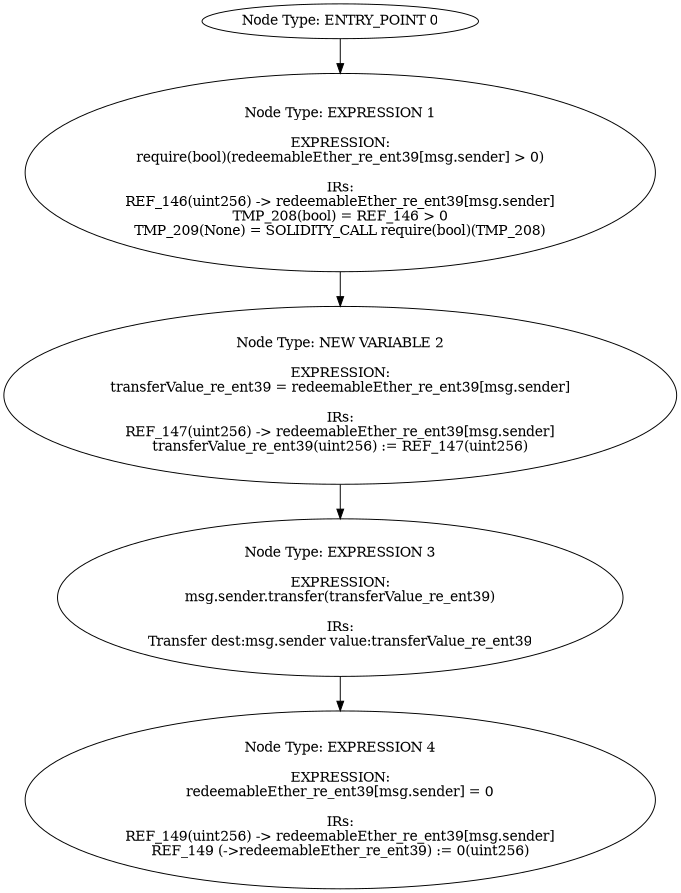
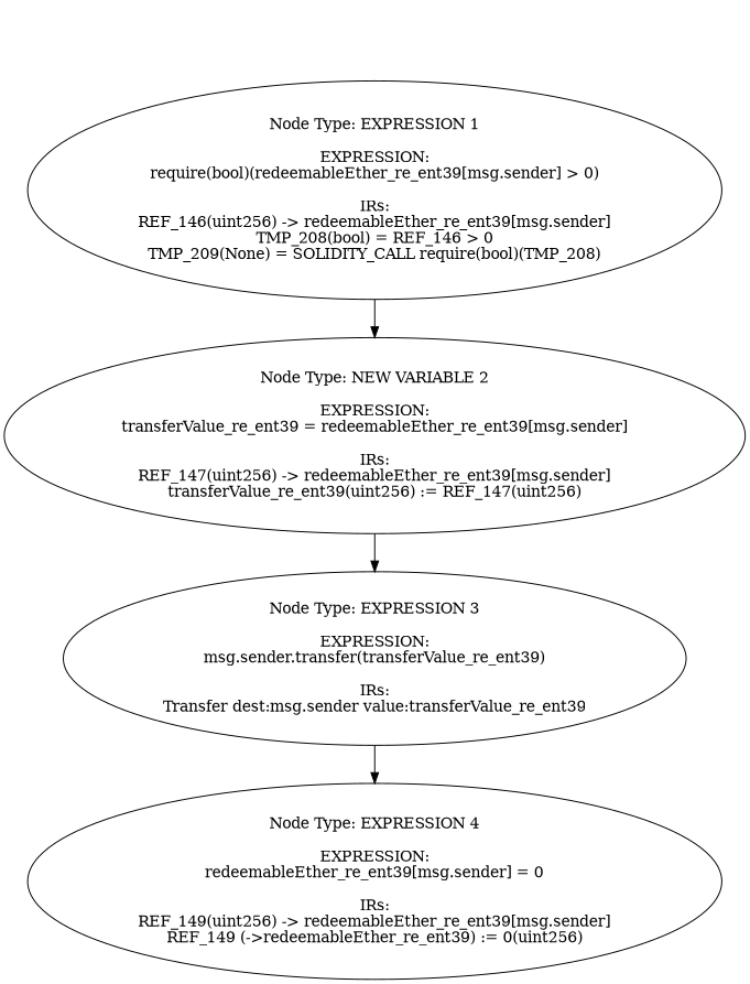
  digraph {
-   n1 [label="Node Type: ENTRY_POINT 0\n"]
    n2 [label="Node Type: EXPRESSION 1\n\nEXPRESSION:\nrequire(bool)(redeemableEther_re_ent39[msg.sender] > 0)\n\nIRs:\nREF_146(uint256) -> redeemableEther_re_ent39[msg.sender]\nTMP_208(bool) = REF_146 > 0\nTMP_209(None) = SOLIDITY_CALL require(bool)(TMP_208)"]
    n3 [label="Node Type: NEW VARIABLE 2\n\nEXPRESSION:\ntransferValue_re_ent39 = redeemableEther_re_ent39[msg.sender]\n\nIRs:\nREF_147(uint256) -> redeemableEther_re_ent39[msg.sender]\ntransferValue_re_ent39(uint256) := REF_147(uint256)"]
    n4 [label="Node Type: EXPRESSION 3\n\nEXPRESSION:\nmsg.sender.transfer(transferValue_re_ent39)\n\nIRs:\nTransfer dest:msg.sender value:transferValue_re_ent39"]
    n5 [label="Node Type: EXPRESSION 4\n\nEXPRESSION:\nredeemableEther_re_ent39[msg.sender] = 0\n\nIRs:\nREF_149(uint256) -> redeemableEther_re_ent39[msg.sender]\nREF_149 (->redeemableEther_re_ent39) := 0(uint256)"]
-   n1 -> n2
    n2 -> n3
    n3 -> n4
    n4 -> n5
  }
